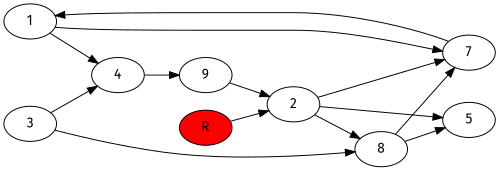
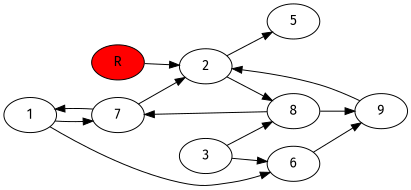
  digraph {
    fontname="Fira Sans"
    rankdir=LR
    node [fontname="Fira Sans"]
    edge [fontname="Fira Sans"]
    1
    7
-   6 [label=4]
+   6
    2
    5
    8
    3
    9
    R [fillcolor="#ff0000" style=filled]
    1 -> 7
    1 -> 6
    7 -> 1
    6 -> 9
-   2 -> 7
+   7 -> 2
    2 -> 5
    2 -> 8
    8 -> 7
-   8 -> 5
+   8 -> 9
    3 -> 6
    3 -> 8
    9 -> 2
    R -> 2
  }
